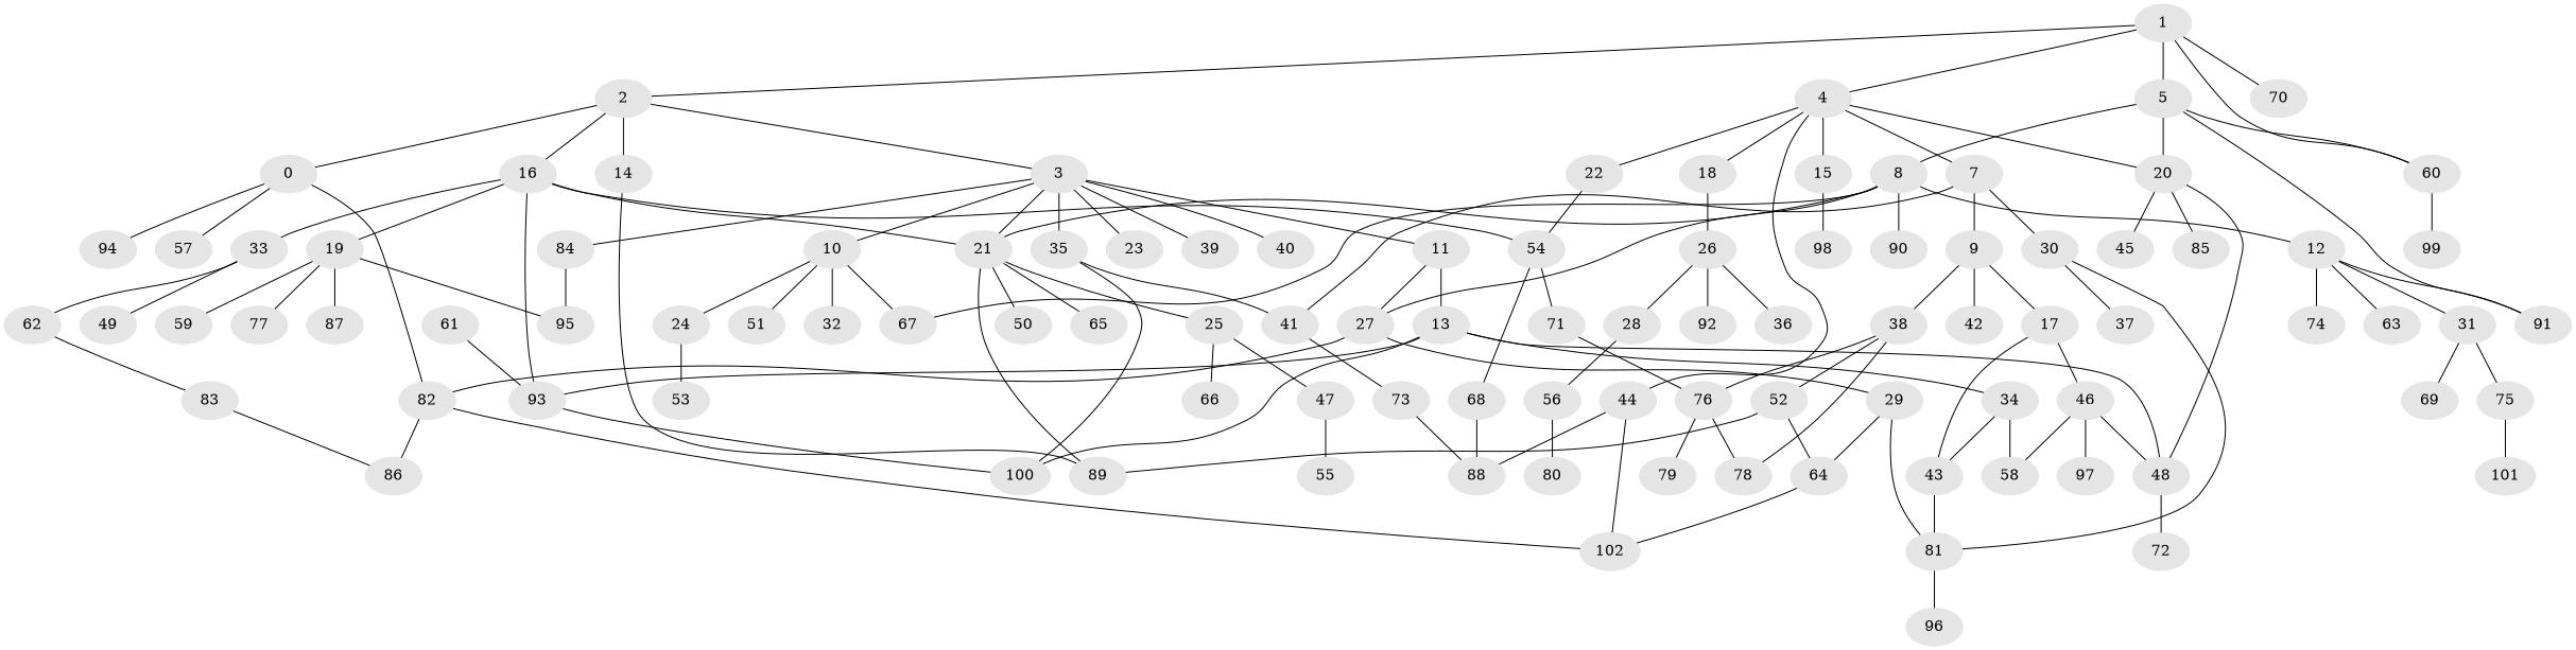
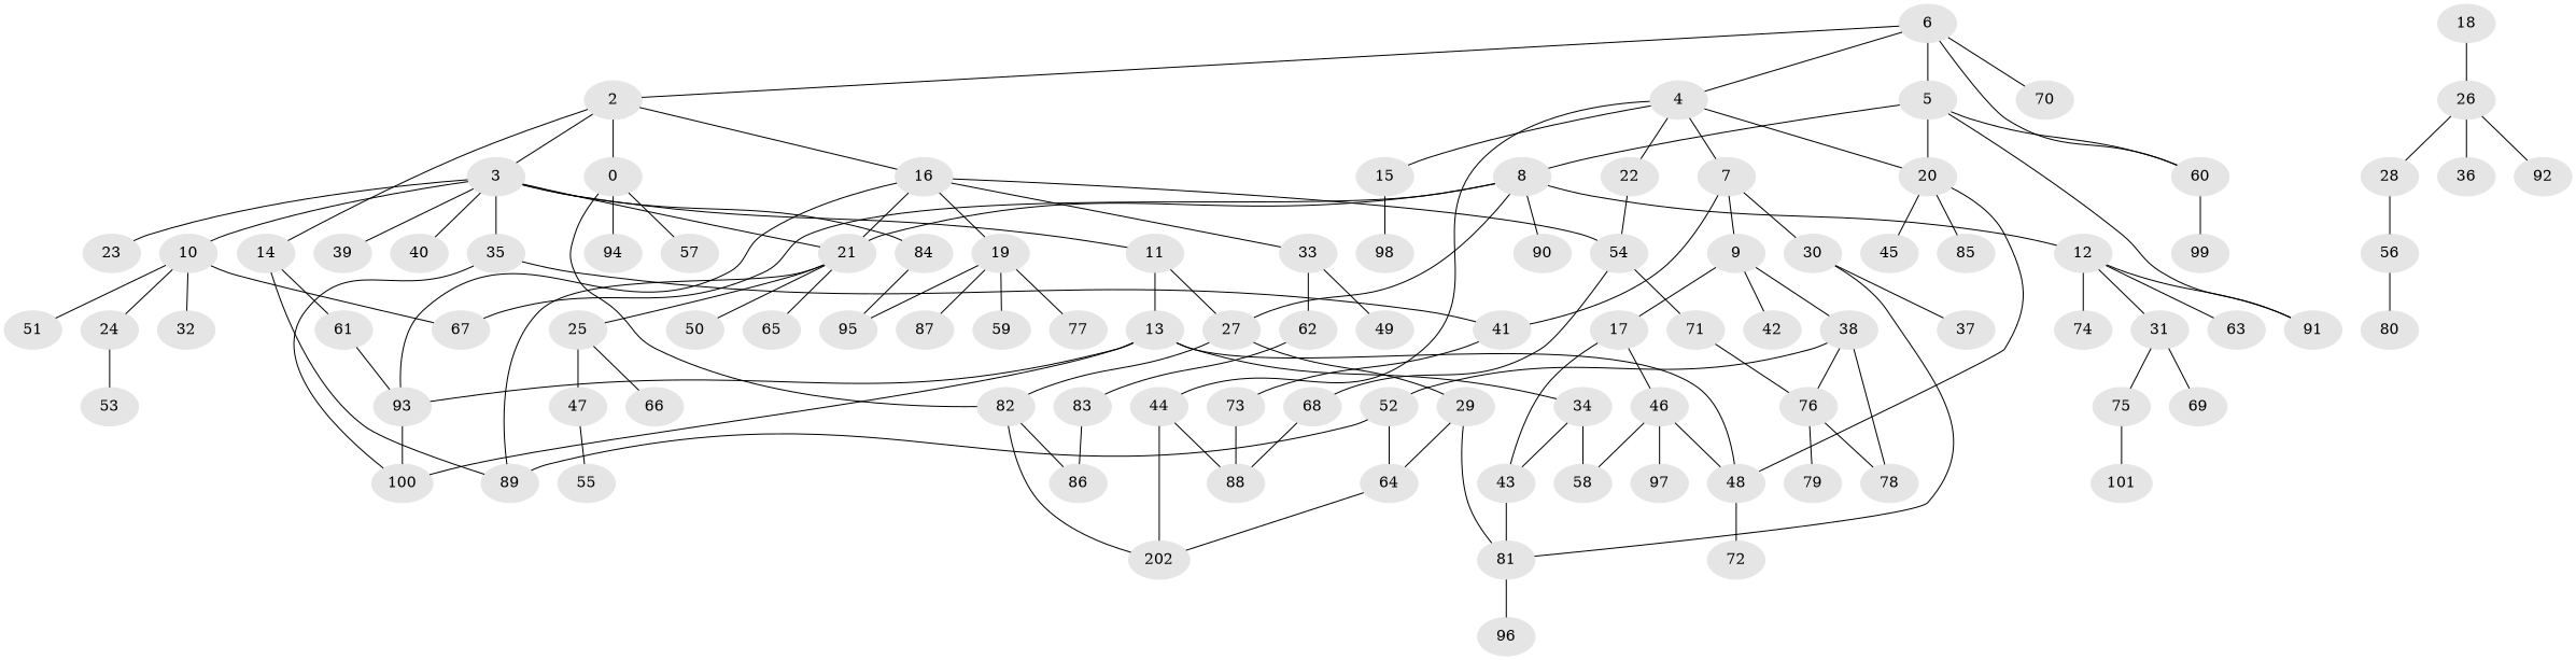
  graph {
    node [color=gray90 style=filled]
-   1
+   1 [label=6]
    2
    4
    5
    60
    70
    3
    n8 [label=0]
    14
    16
    7
    15
    18
    20
    22
    44
    8
    91
    99
    10
    11
    21
    23
    35
    39
    40
    84
    57
    82
    94
    61
    89
    93
    19
    33
    54
    67
    24
    32
    51
    27
    13
    25
    50
    65
    41
    100
    95
    9
    30
    98
    26
    48
    45
    85
    88
-   102
+   102 [label=202]
    12
    90
    86
    17
    38
    42
    81
    37
    73
    31
    63
    74
    29
    43
    46
    52
    76
    78
    53
    34
    69
    75
    58
    72
    59
    77
    87
    49
    62
    68
    71
    97
    28
    36
    92
    47
    66
    55
    56
    64
    80
    96
    101
    83
    79
    1 -- 2
    1 -- 4
    1 -- 5
    1 -- 60
    1 -- 70
    2 -- 3
    2 -- n8
    2 -- 14
    2 -- 16
    4 -- 7
    4 -- 15
-   4 -- 18
    4 -- 20
    4 -- 22
    4 -- 44
    5 -- 60
    5 -- 20
    5 -- 8
    5 -- 91
    60 -- 99
    3 -- 10
    3 -- 11
    3 -- 21
    3 -- 23
    3 -- 35
    3 -- 39
    3 -- 40
    3 -- 84
    n8 -- 57
    n8 -- 82
    n8 -- 94
+   14 -- 61
    14 -- 89
    16 -- 21
    16 -- 93
    16 -- 19
    16 -- 33
    16 -- 54
    7 -- 41
    7 -- 9
    7 -- 30
    15 -- 98
    18 -- 26
    20 -- 48
    20 -- 45
    20 -- 85
    22 -- 54
    44 -- 88
    44 -- 102
    8 -- 21
    8 -- 67
    8 -- 27
    8 -- 12
    8 -- 90
    10 -- 67
    10 -- 24
    10 -- 32
    10 -- 51
    11 -- 27
    11 -- 13
    21 -- 89
    21 -- 25
    21 -- 50
    21 -- 65
    35 -- 41
    35 -- 100
    84 -- 95
    82 -- 102
    82 -- 86
    61 -- 93
    93 -- 100
    19 -- 95
    19 -- 59
    19 -- 77
    19 -- 87
    33 -- 49
    33 -- 62
    54 -- 68
    54 -- 71
    24 -- 53
    27 -- 82
    27 -- 29
    13 -- 93
    13 -- 100
    13 -- 48
    13 -- 34
    25 -- 47
    25 -- 66
    41 -- 73
    9 -- 17
    9 -- 38
    9 -- 42
    30 -- 81
    30 -- 37
    26 -- 28
    26 -- 36
    26 -- 92
    48 -- 72
    12 -- 91
    12 -- 31
    12 -- 63
    12 -- 74
    17 -- 43
    17 -- 46
    38 -- 52
    38 -- 76
    38 -- 78
    81 -- 96
    73 -- 88
    31 -- 69
    31 -- 75
    29 -- 81
    29 -- 64
    43 -- 81
    46 -- 48
    46 -- 58
    46 -- 97
    52 -- 89
    52 -- 64
    76 -- 78
    76 -- 79
    34 -- 43
    34 -- 58
    75 -- 101
    62 -- 83
    68 -- 88
    71 -- 76
    28 -- 56
    47 -- 55
    56 -- 80
    64 -- 102
    83 -- 86
  }
